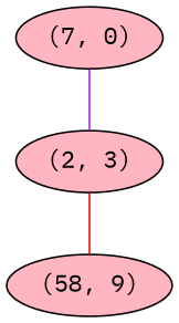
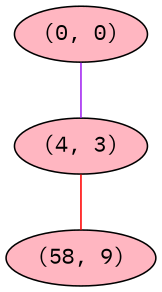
  graph {
    fontname="IBM Plex Mono"
    node [fillcolor=lightpink fontname="IBM Plex Mono" style=filled]
    edge [fontname="IBM Plex Mono"]
-   "(0, 0)" [label="(7, 0)"]
-   "(2, 3)"
+   "(0, 0)"
+   "(2, 3)" [label="(4, 3)"]
    "(58, 9)"
    "(0, 0)" -- "(2, 3)" [color=purple weight=4]
    "(2, 3)" -- "(58, 9)" [color=red weight=1]
  }
